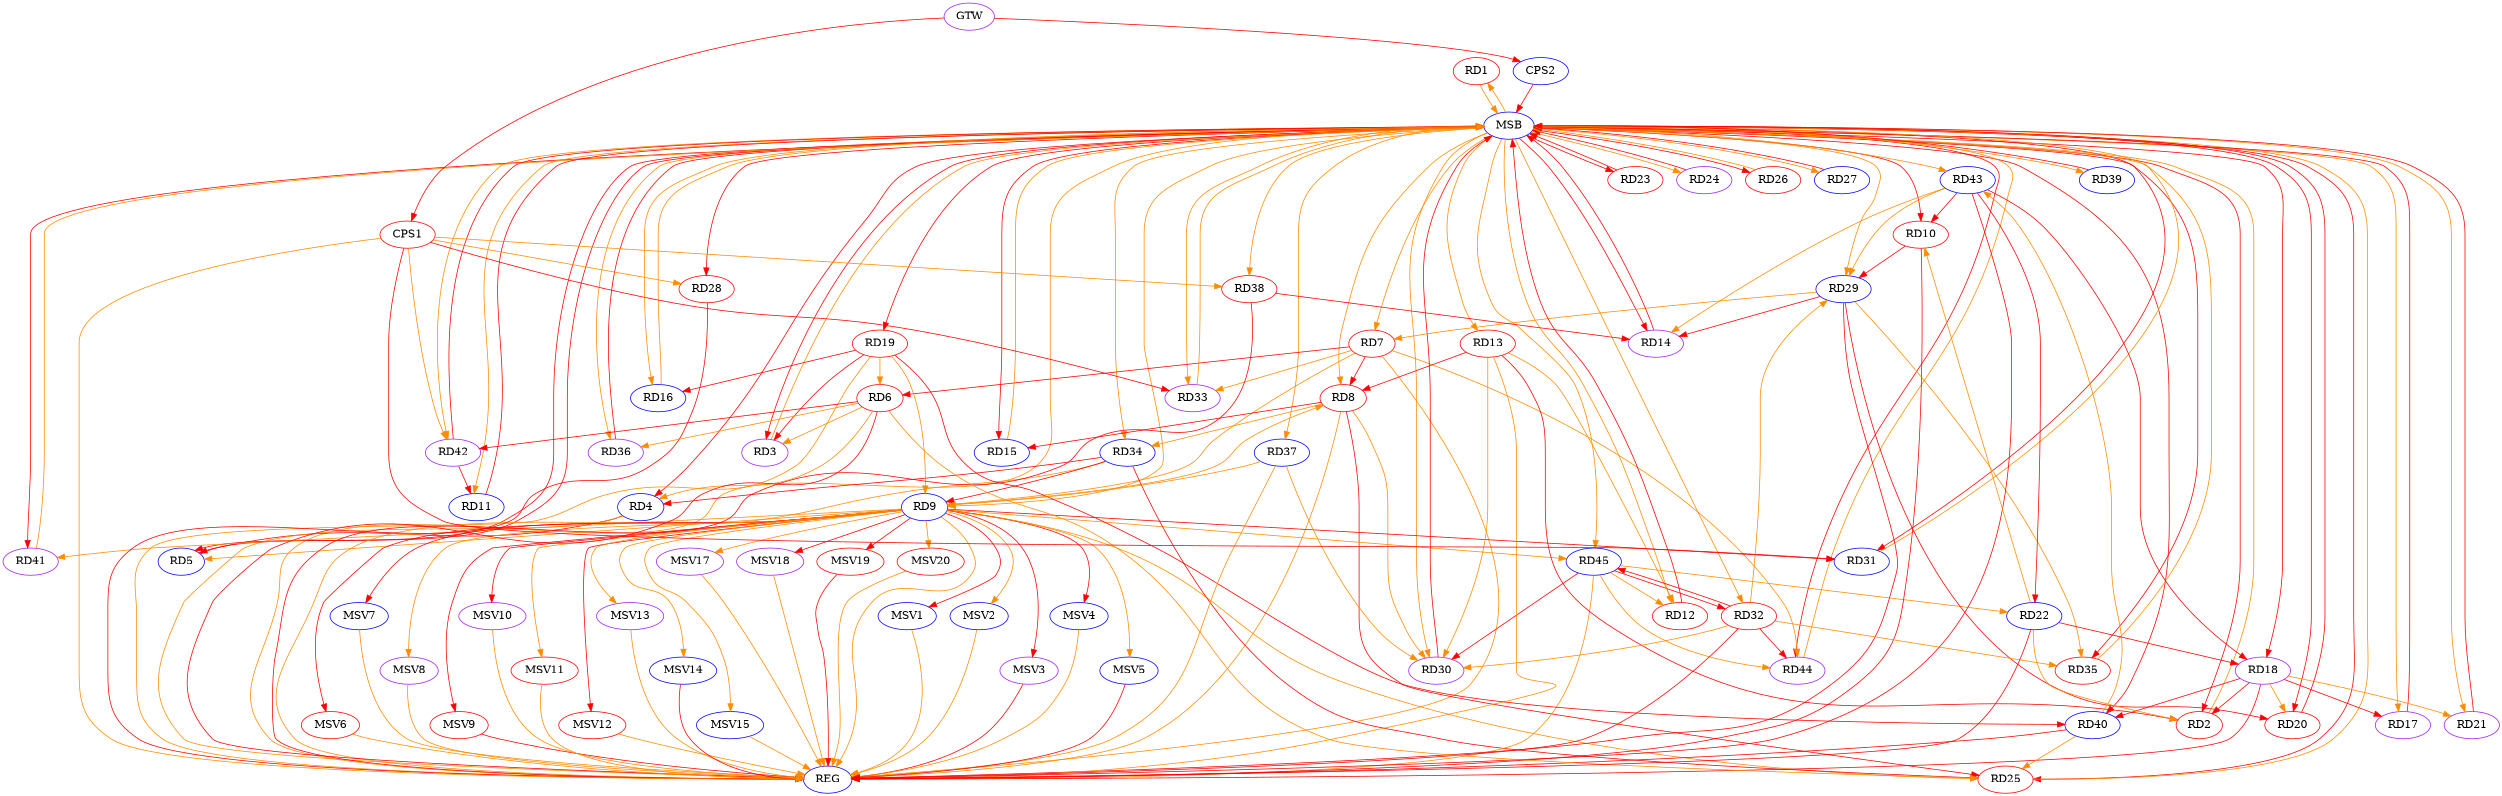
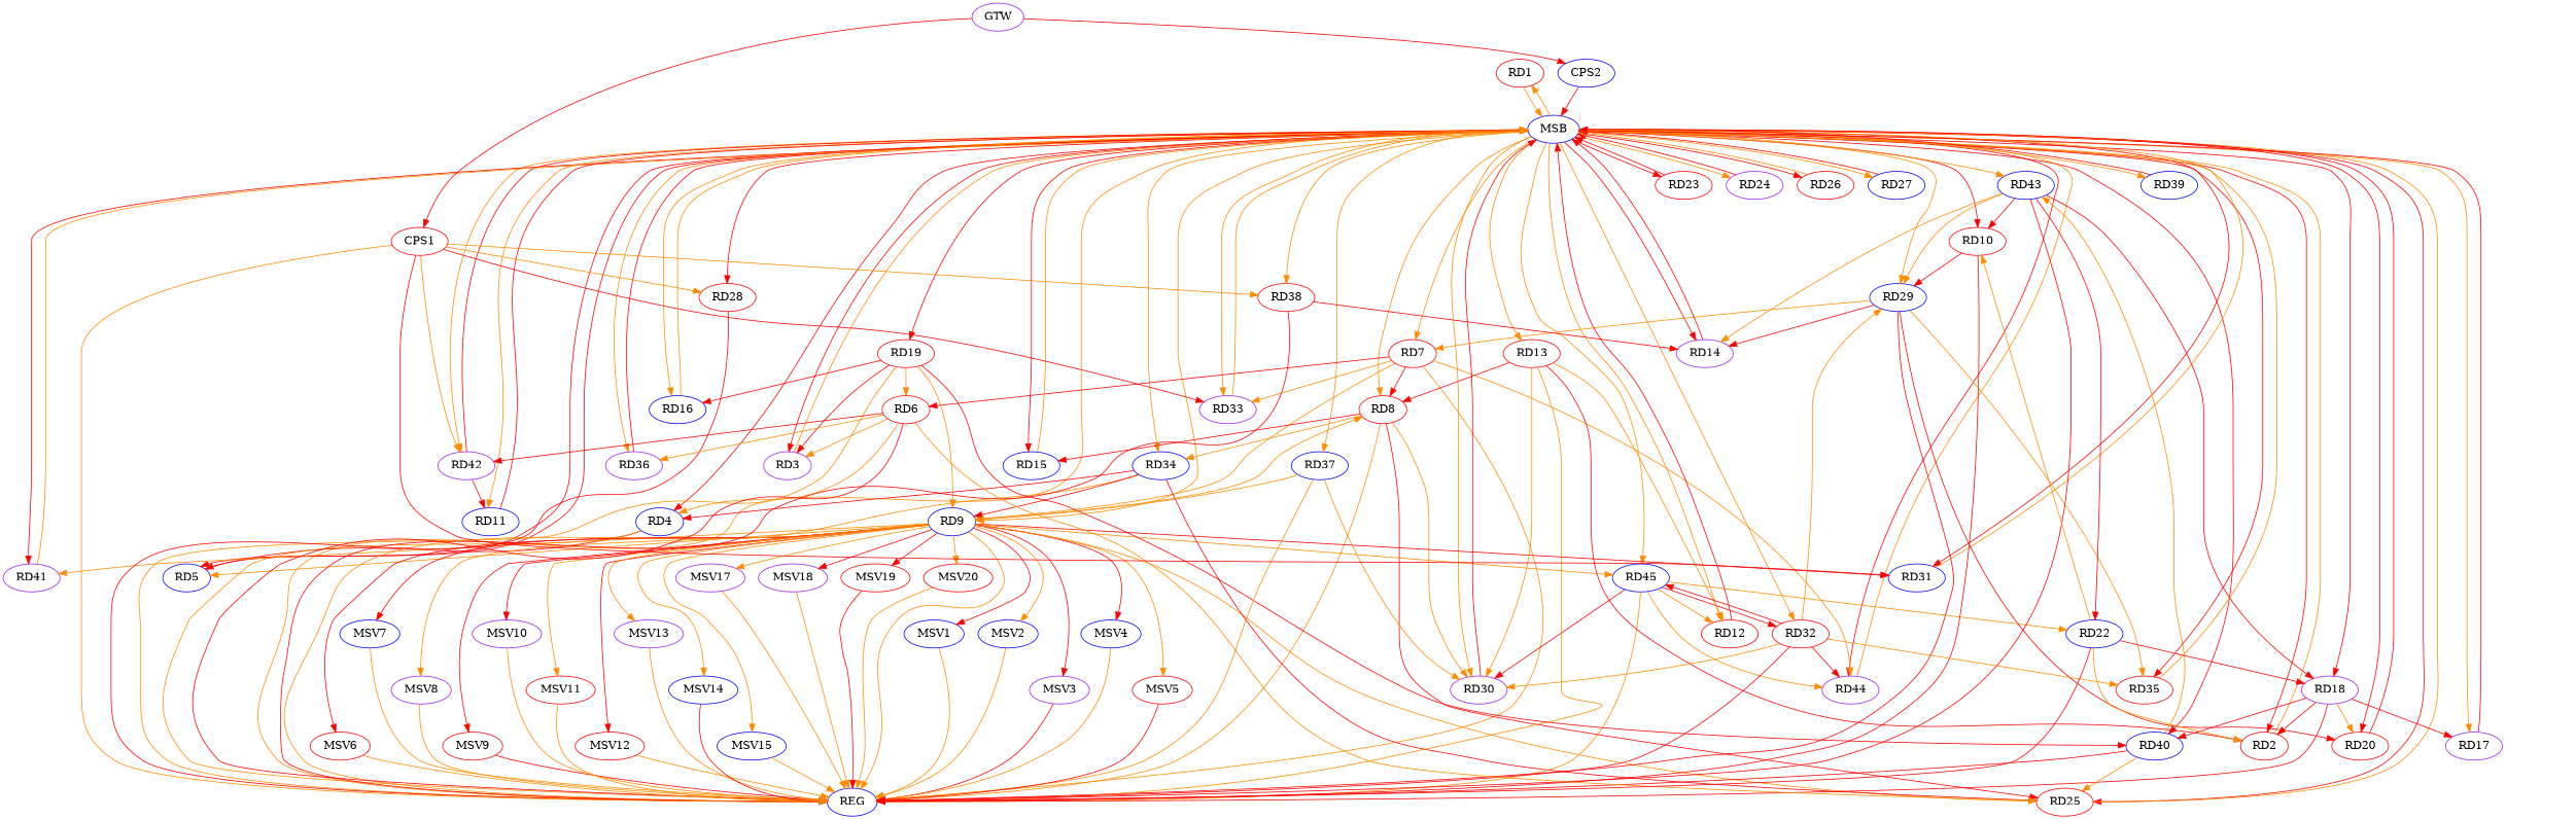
  strict digraph {
    node [color=blue]
    edge [color=darkorange]
    n1 [color=red label=RD1]
    n2 [label=MSB]
    n3 [color=red label=RD2]
    n4 [color=purple label=RD3]
    n5 [label=RD4]
    n6 [label=RD5]
    n7 [label=REG]
    n8 [color=red label=RD25]
    n9 [color=purple label=RD36]
    n10 [color=purple label=RD42]
    n11 [color=red label=RD7]
    n12 [color=red label=RD8]
    n13 [label=RD9]
    n14 [color=purple label=RD33]
    n15 [color=purple label=RD44]
    n16 [label=RD15]
    n17 [color=purple label=RD30]
    n18 [label=RD34]
    n19 [label=RD31]
    n20 [color=purple label=RD41]
    n21 [label=RD45]
    n22 [color=red label=RD10]
    n23 [label=RD29]
    n24 [label=RD11]
    n25 [color=red label=RD12]
    n26 [color=red label=RD13]
    n27 [color=purple label=RD14]
    n28 [label=RD16]
    n29 [color=purple label=RD17]
    n30 [color=purple label=RD18]
    n31 [color=red label=RD20]
-   n32 [color=purple label=RD21]
    n33 [label=RD40]
    n34 [color=red label=RD19]
    n35 [color=red label=RD23]
    n36 [color=purple label=RD24]
    n37 [color=red label=RD26]
    n38 [label=RD27]
    n39 [color=red label=RD28]
    n40 [color=red label=RD35]
    n41 [color=red label=RD32]
    n42 [label=RD37]
    n43 [color=red label=RD38]
    n44 [label=RD39]
    n45 [label=RD43]
    n46 [color=red label=RD6]
    n47 [label=MSV1]
    n48 [label=MSV2]
    n49 [color=purple label=MSV3]
    n50 [label=MSV4]
-   n51 [label=MSV5]
+   n51 [color=red label=MSV5]
    n52 [color=red label=MSV6]
    n53 [label=MSV7]
    n54 [color=purple label=MSV8]
    n55 [color=red label=MSV9]
    n56 [color=purple label=MSV10]
    n57 [color=red label=MSV11]
    n58 [color=red label=MSV12]
    n59 [color=purple label=MSV13]
    n60 [label=MSV14]
    n61 [label=MSV15]
    n62 [color=purple label=MSV17]
    n63 [color=purple label=MSV18]
    n64 [color=red label=MSV19]
    n65 [color=red label=MSV20]
    n66 [label=RD22]
    n67 [color=red label=CPS1]
    n68 [label=CPS2]
    n69 [color=purple label=GTW]
    n1 -> n2
    n2 -> n1
    n2 -> n3 [color=red]
    n2 -> n4 [color=red]
    n2 -> n5 [color=red]
    n2 -> n6 [color=red]
    n2 -> n7
    n2 -> n8 [color=red]
    n2 -> n9
    n2 -> n10
    n2 -> n11
    n2 -> n12
    n2 -> n13
    n2 -> n14
    n2 -> n15 [color=red]
    n2 -> n16 [color=red]
    n2 -> n17
    n2 -> n18
    n2 -> n19 [color=red]
    n2 -> n20 [color=red]
    n2 -> n21
    n2 -> n22 [color=red]
    n2 -> n23
    n2 -> n24
    n2 -> n25
    n2 -> n26
    n2 -> n27 [color=red]
    n2 -> n28
    n2 -> n29
    n2 -> n30 [color=red]
    n2 -> n31 [color=red]
-   n2 -> n32
    n2 -> n33 [color=red]
    n2 -> n34 [color=red]
    n2 -> n35 [color=red]
    n2 -> n36
    n2 -> n37 [color=red]
    n2 -> n38
    n2 -> n39 [color=red]
    n2 -> n40 [color=red]
    n2 -> n41
    n2 -> n42
    n2 -> n43
    n2 -> n44
    n2 -> n45
    n3 -> n2
    n4 -> n2
    n5 -> n6 [color=red]
    n5 -> n7
    n6 -> n2 [color=red]
    n8 -> n2
    n9 -> n2 [color=red]
    n10 -> n2 [color=red]
    n10 -> n24 [color=red]
    n11 -> n7
    n11 -> n12 [color=red]
    n11 -> n13
    n11 -> n14
    n11 -> n15
    n11 -> n46 [color=red]
    n12 -> n7
    n12 -> n8 [color=red]
    n12 -> n16 [color=red]
    n12 -> n17
    n12 -> n18
    n13 -> n6
    n13 -> n7
    n13 -> n8
    n13 -> n12
    n13 -> n19 [color=red]
    n13 -> n20
    n13 -> n21
    n13 -> n47 [color=red]
    n13 -> n48
    n13 -> n49 [color=red]
    n13 -> n50 [color=red]
    n13 -> n51
    n13 -> n52 [color=red]
    n13 -> n53 [color=red]
    n13 -> n54
    n13 -> n55 [color=red]
    n13 -> n56 [color=red]
    n13 -> n57
    n13 -> n58 [color=red]
    n13 -> n59
    n13 -> n60
    n13 -> n61
    n13 -> n62
    n13 -> n63 [color=red]
    n13 -> n64 [color=red]
    n13 -> n65
    n14 -> n2
    n15 -> n2
    n16 -> n2
    n17 -> n2 [color=red]
    n18 -> n5 [color=red]
    n18 -> n7
    n18 -> n8 [color=red]
    n18 -> n13 [color=red]
    n19 -> n2
    n20 -> n2
    n21 -> n7
    n21 -> n15
    n21 -> n17 [color=red]
    n21 -> n25
    n21 -> n41 [color=red]
    n21 -> n66
    n22 -> n7 [color=red]
    n22 -> n23 [color=red]
    n23 -> n7 [color=red]
    n23 -> n11
    n23 -> n27 [color=red]
    n23 -> n31 [color=red]
    n23 -> n40
    n24 -> n2 [color=red]
    n25 -> n2 [color=red]
    n26 -> n3 [color=red]
    n26 -> n7
    n26 -> n12 [color=red]
    n26 -> n17
    n26 -> n25
    n27 -> n2 [color=red]
    n28 -> n2
    n29 -> n2 [color=red]
    n30 -> n3 [color=red]
    n30 -> n7 [color=red]
    n30 -> n29 [color=red]
    n30 -> n31
-   n30 -> n32
    n30 -> n33 [color=red]
    n31 -> n2 [color=red]
-   n32 -> n2 [color=red]
    n33 -> n7 [color=red]
    n33 -> n8
    n33 -> n45
    n34 -> n4 [color=red]
    n34 -> n7
    n34 -> n13
    n34 -> n28 [color=red]
    n34 -> n33 [color=red]
    n34 -> n46
    n35 -> n2 [color=red]
    n36 -> n2 [color=red]
    n37 -> n2
    n38 -> n2 [color=red]
    n39 -> n7 [color=red]
    n40 -> n2
    n41 -> n7 [color=red]
    n41 -> n15 [color=red]
    n41 -> n17
    n41 -> n21 [color=red]
    n41 -> n23
    n41 -> n40
    n42 -> n7
    n42 -> n13
    n42 -> n17
    n43 -> n7 [color=red]
    n43 -> n27 [color=red]
    n44 -> n2 [color=red]
    n45 -> n7 [color=red]
    n45 -> n22 [color=red]
    n45 -> n23
    n45 -> n27
    n45 -> n30 [color=red]
    n45 -> n66 [color=red]
    n46 -> n4
    n46 -> n5
    n46 -> n7 [color=red]
    n46 -> n8
    n46 -> n9
    n46 -> n10 [color=red]
    n47 -> n7
    n48 -> n7
    n49 -> n7 [color=red]
    n50 -> n7
    n51 -> n7 [color=red]
    n52 -> n7
    n53 -> n7
    n54 -> n7
    n55 -> n7 [color=red]
    n56 -> n7
    n57 -> n7
    n58 -> n7
    n59 -> n7
    n60 -> n7 [color=red]
    n61 -> n7
    n62 -> n7
    n63 -> n7
    n64 -> n7 [color=red]
    n65 -> n7
    n66 -> n3
    n66 -> n7 [color=red]
    n66 -> n22
    n66 -> n30 [color=red]
    n67 -> n7
    n67 -> n10
    n67 -> n14 [color=red]
    n67 -> n19 [color=red]
    n67 -> n39
    n67 -> n43
    n68 -> n2 [color=red]
    n69 -> n67 [color=red]
    n69 -> n68 [color=red]
  }
